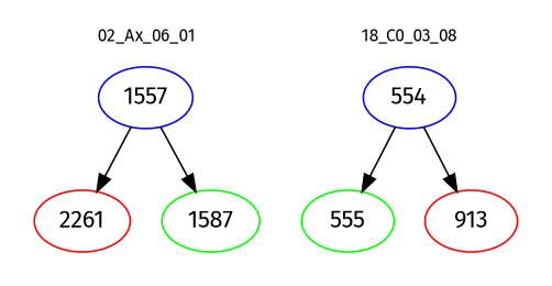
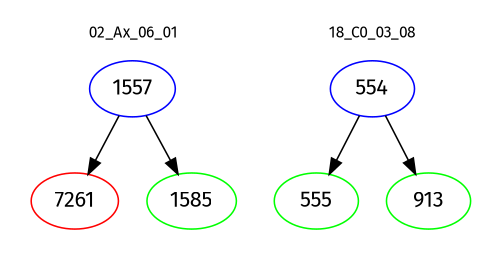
  digraph {
    fontname="Fira Sans"
    node [color=blue fontname="Fira Sans"]
    edge [color=black fontname="Fira Sans"]
    n1 [label=1557]
-   n2 [color=red label=2261]
-   n3 [color=green label=1587]
+   n2 [color=red label=7261]
+   n3 [color=green label=1585]
    n4 [label=554]
    n5 [color=green label=555]
-   n6 [color=red label=913]
+   n6 [color=green label=913]
    subgraph cluster_1 {
      color=white
      fontsize=10
      label="02_Ax_06_01"
      n1
      n2
      n3
    }
    subgraph cluster_2 {
      color=white
      fontsize=10
      label="18_C0_03_08"
      n4
      n5
      n6
    }
    n1 -> n2
    n1 -> n3
    n4 -> n5
    n4 -> n6
  }
